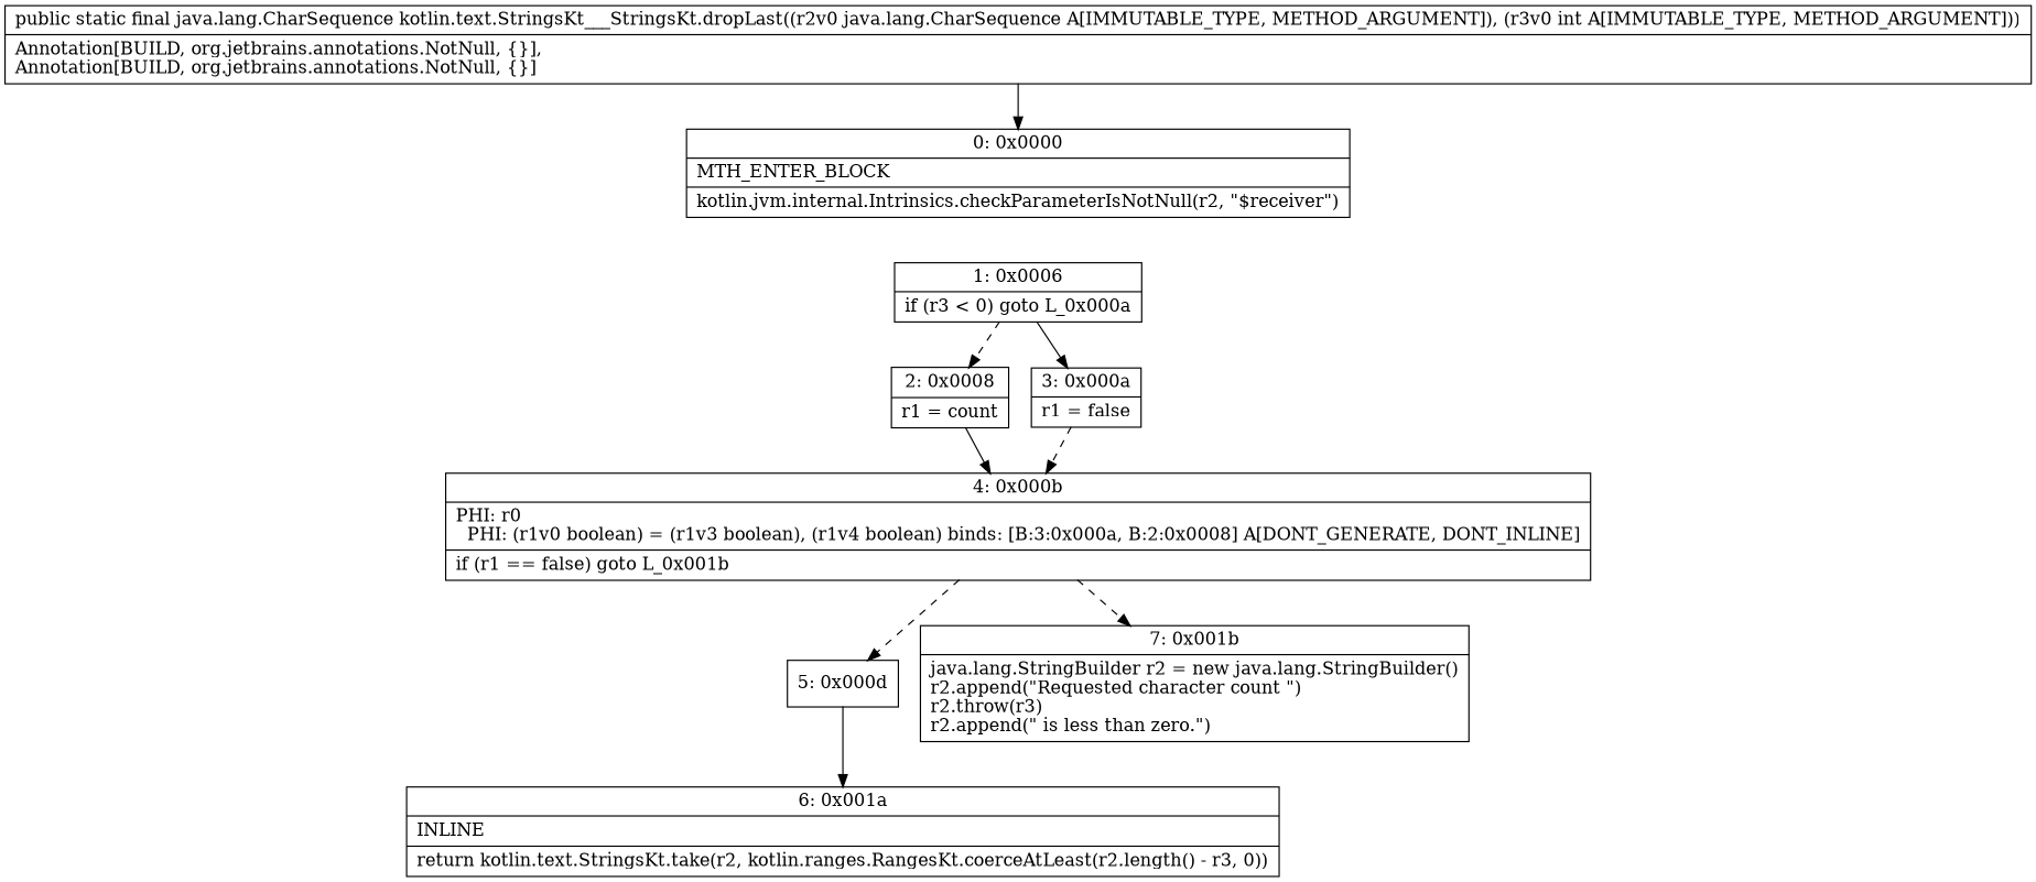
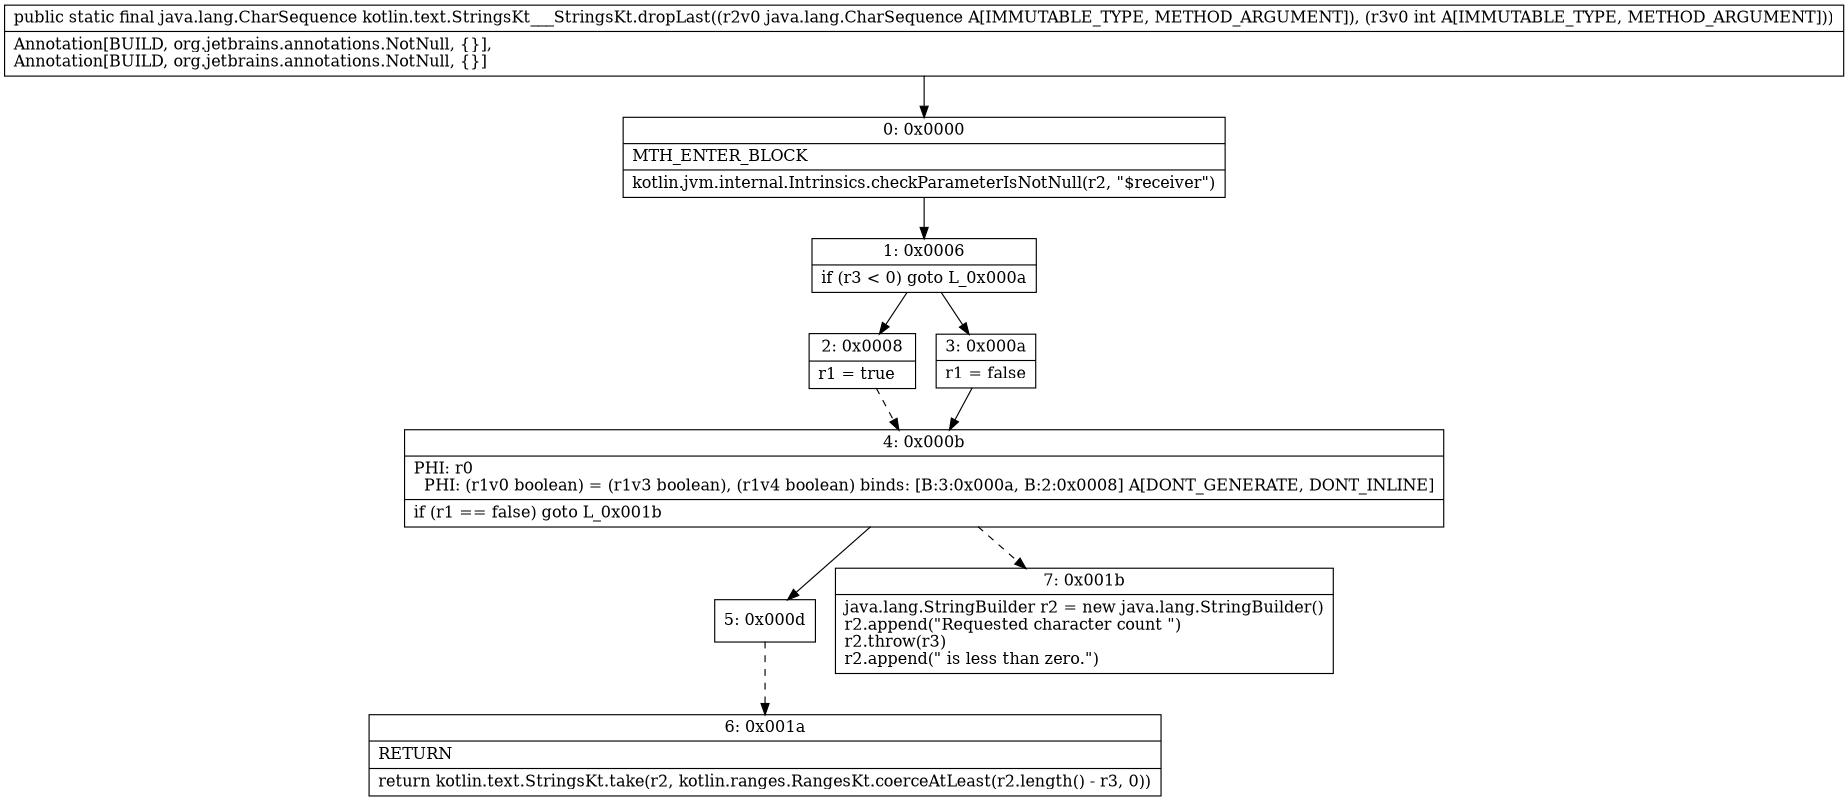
  digraph {
    node [shape=record]
    n1 [label="{0\:\ 0x0000|MTH_ENTER_BLOCK\l|kotlin.jvm.internal.Intrinsics.checkParameterIsNotNull(r2, \"$receiver\")\l}"]
    n2 [label="{1\:\ 0x0006|if (r3 \< 0) goto L_0x000a\l}"]
-   n3 [label="{2\:\ 0x0008|r1 = count\l}"]
+   n3 [label="{2\:\ 0x0008|r1 = true\l}"]
    n4 [label="{3\:\ 0x000a|r1 = false\l}"]
    n5 [label="{4\:\ 0x000b|PHI: r0 \l  PHI: (r1v0 boolean) = (r1v3 boolean), (r1v4 boolean) binds: [B:3:0x000a, B:2:0x0008] A[DONT_GENERATE, DONT_INLINE]\l|if (r1 == false) goto L_0x001b\l}"]
    n6 [label="{5\:\ 0x000d}"]
    n7 [label="{7\:\ 0x001b|java.lang.StringBuilder r2 = new java.lang.StringBuilder()\lr2.append(\"Requested character count \")\lr2.throw(r3)\lr2.append(\" is less than zero.\")\l}"]
-   n8 [label="{6\:\ 0x001a|INLINE\l|return kotlin.text.StringsKt.take(r2, kotlin.ranges.RangesKt.coerceAtLeast(r2.length() \- r3, 0))\l}"]
+   n8 [label="{6\:\ 0x001a|RETURN\l|return kotlin.text.StringsKt.take(r2, kotlin.ranges.RangesKt.coerceAtLeast(r2.length() \- r3, 0))\l}"]
    n9 [label="{public static final java.lang.CharSequence kotlin.text.StringsKt___StringsKt.dropLast((r2v0 java.lang.CharSequence A[IMMUTABLE_TYPE, METHOD_ARGUMENT]), (r3v0 int A[IMMUTABLE_TYPE, METHOD_ARGUMENT]))  | Annotation[BUILD, org.jetbrains.annotations.NotNull, \{\}], \lAnnotation[BUILD, org.jetbrains.annotations.NotNull, \{\}]\l}"]
-   n2 -> n3 [style=dashed]
+   n1 -> n2
+   n2 -> n3 [style=solid]
    n2 -> n4
-   n3 -> n5
-   n4 -> n5 [style=dashed]
-   n5 -> n6 [style=dashed]
+   n3 -> n5 [style=dashed]
+   n4 -> n5
+   n5 -> n6 [style=solid]
    n5 -> n7 [style=dashed]
-   n6 -> n8
+   n6 -> n8 [style=dashed]
    n9 -> n1
  }
